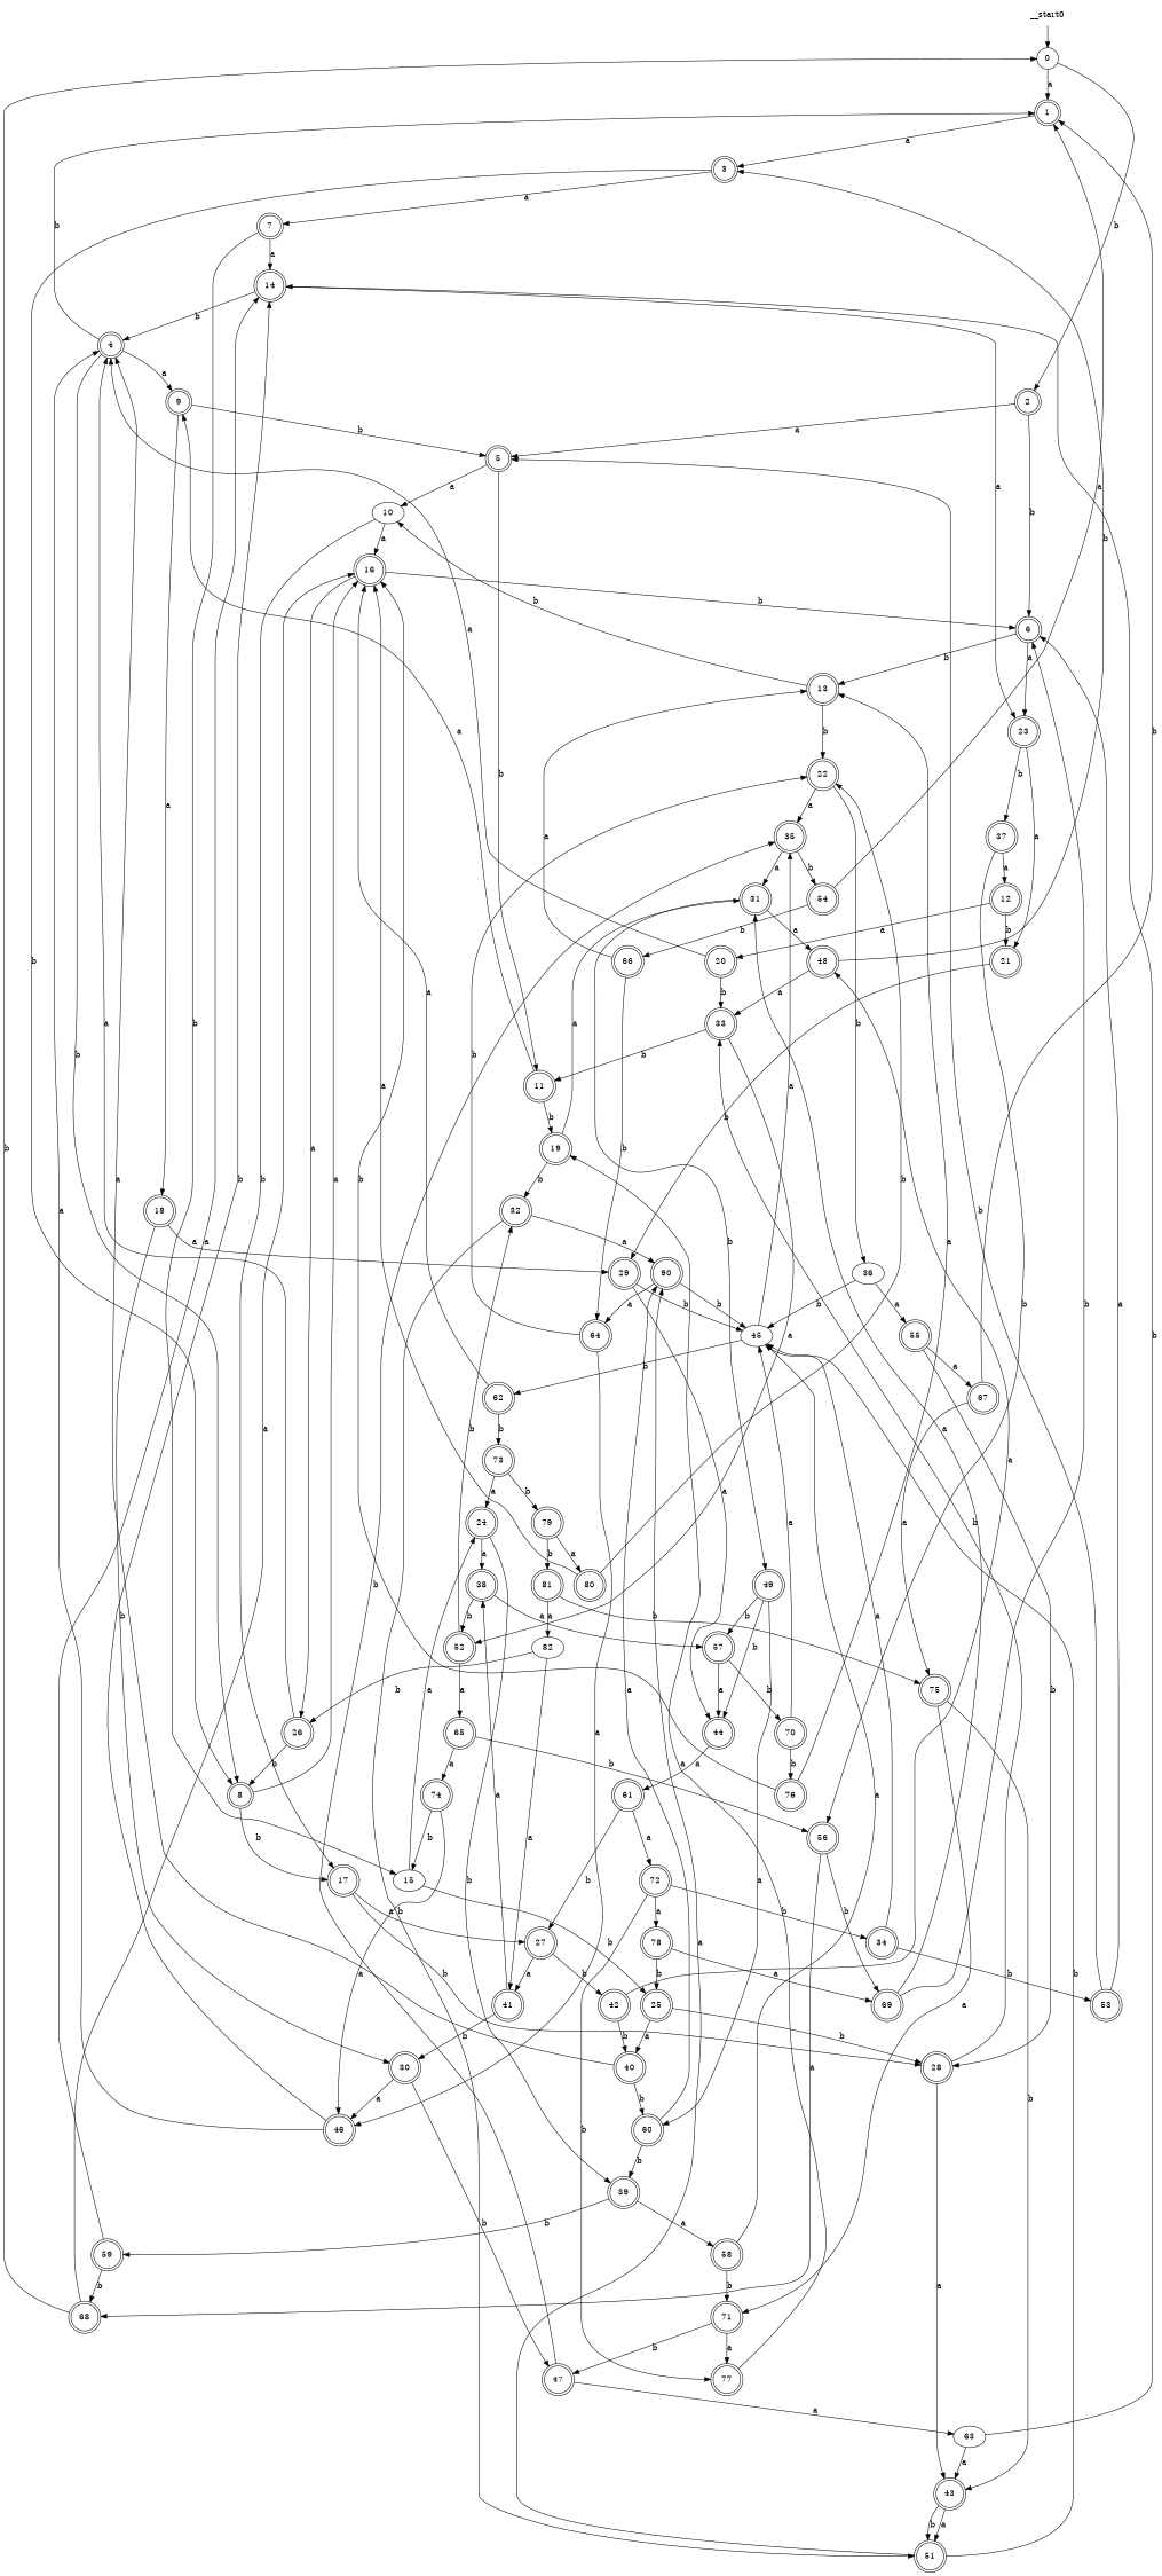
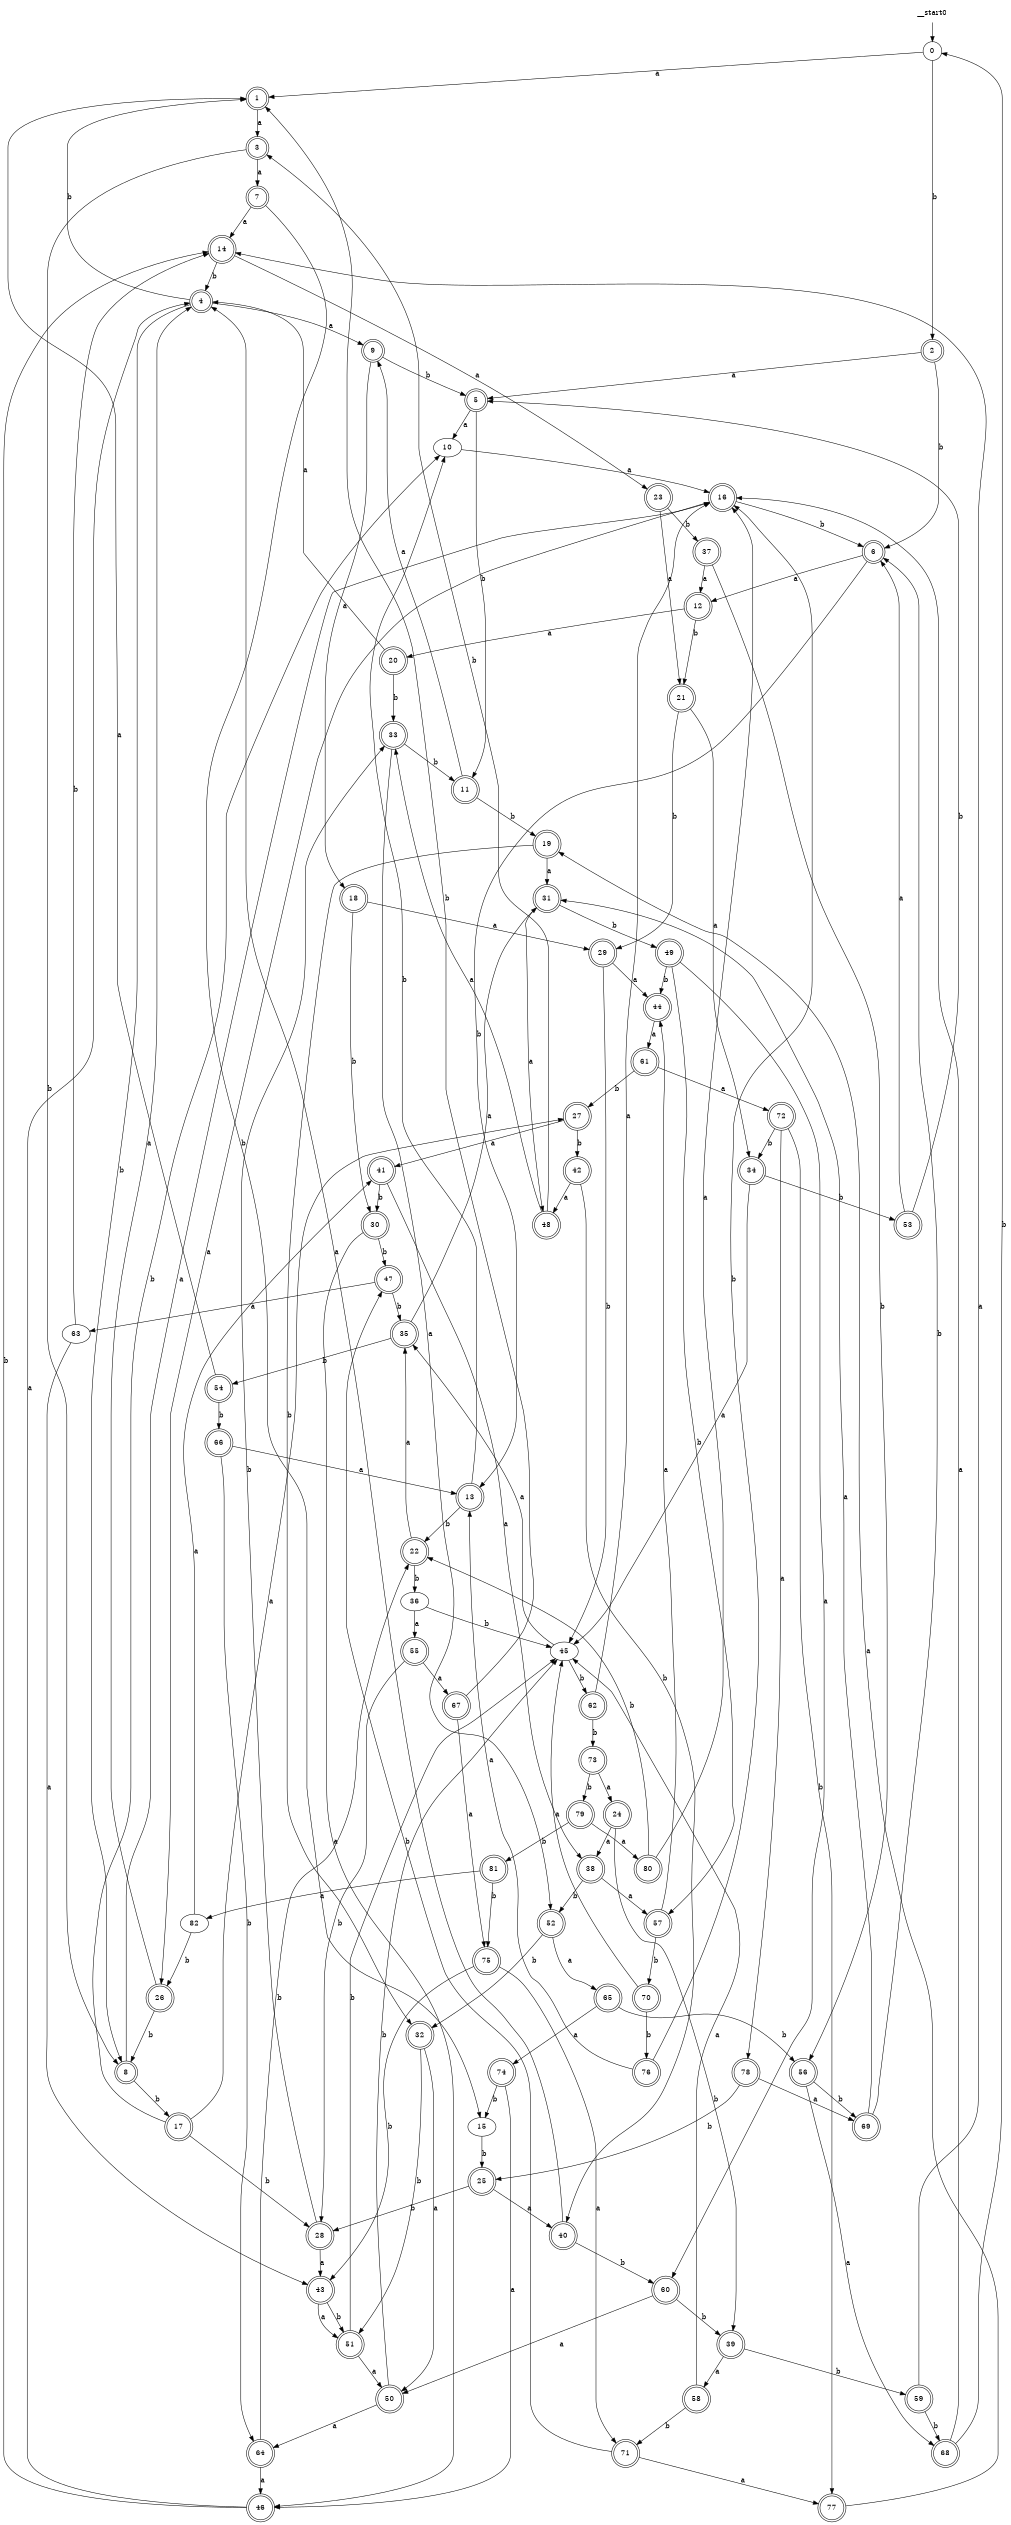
  digraph {
    node [shape=doublecircle]
    __start0 [shape=none]
    0 [shape=circle]
    1
    2
    3
    5
    6
    7
    8
    4
    9
    10 [shape=""]
    11
    12
    13
    14
    15 [shape=""]
    16
    17
    18
    19
    20
    21
    22
    23
    24
    25
    26
    27
    28
    29
    30
    31
    32
    33
    34
    35
    36 [shape=""]
    37
    38
    39
    40
    41
    42
    43
    44
    45 [shape=""]
    46
    47
    48
    49
-   50 [label=90]
+   50
    51
    52
    53
    54
    55
    56
    57
    58
    59
    60
    61
    62
    63 [shape=""]
    64
    65
    66
    67
    68
    69
    70
    71
    72
    73
    74
    75
    76
    77
    78
    79
    80
    81
    82 [shape=""]
    __start0 -> 0
    0 -> 1 [label=a]
    0 -> 2 [label=b]
    1 -> 3 [label=a]
    2 -> 5 [label=a]
    2 -> 6 [label=b]
    3 -> 7 [label=a]
    3 -> 8 [label=b]
    5 -> 10 [label=a]
    5 -> 11 [label=b]
-   6 -> 23 [label=a]
+   6 -> 12 [label=a]
    6 -> 13 [label=b]
    7 -> 14 [label=a]
    7 -> 15 [label=b]
    8 -> 16 [label=a]
    8 -> 17 [label=b]
    4 -> 1 [label=b]
    4 -> 8 [label=b]
    4 -> 9 [label=a]
    9 -> 5 [label=b]
    9 -> 18 [label=a]
    10 -> 16 [label=a]
-   10 -> 17 [label=b]
+   17 -> 10 [label=b]
    11 -> 9 [label=a]
    11 -> 19 [label=b]
    12 -> 20 [label=a]
    12 -> 21 [label=b]
    13 -> 10 [label=b]
    13 -> 22 [label=b]
    14 -> 4 [label=b]
    14 -> 23 [label=a]
-   15 -> 24 [label=a]
    15 -> 25 [label=b]
    16 -> 6 [label=b]
    16 -> 26 [label=a]
    17 -> 27 [label=a]
    17 -> 28 [label=b]
    18 -> 29 [label=a]
    18 -> 30 [label=b]
    19 -> 31 [label=a]
    19 -> 32 [label=b]
    20 -> 4 [label=a]
    20 -> 33 [label=b]
    21 -> 29 [label=b]
+   21 -> 34 [label=a]
    22 -> 35 [label=a]
    22 -> 36 [label=b]
    23 -> 21 [label=a]
    23 -> 37 [label=b]
    24 -> 38 [label=a]
    24 -> 39 [label=b]
    25 -> 28 [label=b]
    25 -> 40 [label=a]
    26 -> 8 [label=b]
    26 -> 4 [label=a]
    27 -> 41 [label=a]
    27 -> 42 [label=b]
    28 -> 33 [label=b]
    28 -> 43 [label=a]
    29 -> 44 [label=a]
    29 -> 45 [label=b]
    30 -> 46 [label=a]
    30 -> 47 [label=b]
    31 -> 48 [label=a]
    31 -> 49 [label=b]
    32 -> 50 [label=a]
    32 -> 51 [label=b]
    33 -> 11 [label=b]
    33 -> 52 [label=a]
    34 -> 45 [label=a]
    34 -> 53 [label=b]
    35 -> 31 [label=a]
    35 -> 54 [label=b]
    36 -> 45 [label=b]
    36 -> 55 [label=a]
    37 -> 12 [label=a]
    37 -> 56 [label=b]
    38 -> 52 [label=b]
    38 -> 57 [label=a]
    39 -> 58 [label=a]
    39 -> 59 [label=b]
    40 -> 4 [label=a]
    40 -> 60 [label=b]
    41 -> 30 [label=b]
    41 -> 38 [label=a]
    42 -> 40 [label=b]
    42 -> 48 [label=a]
    43 -> 51 [label=a]
    43 -> 51 [label=b]
    44 -> 61 [label=a]
    45 -> 35 [label=a]
    45 -> 62 [label=b]
    46 -> 4 [label=a]
    46 -> 14 [label=b]
    47 -> 35 [label=b]
    47 -> 63 [label=a]
    48 -> 3 [label=b]
    48 -> 33 [label=a]
    49 -> 44 [label=b]
    49 -> 57 [label=b]
    49 -> 60 [label=a]
    50 -> 45 [label=b]
    50 -> 64 [label=a]
    51 -> 45 [label=b]
    51 -> 50 [label=a]
    52 -> 32 [label=b]
    52 -> 65 [label=a]
    53 -> 5 [label=b]
    53 -> 6 [label=a]
    54 -> 1 [label=a]
    54 -> 66 [label=b]
    55 -> 28 [label=b]
    55 -> 67 [label=a]
    56 -> 68 [label=a]
    56 -> 69 [label=b]
    57 -> 44 [label=a]
    57 -> 70 [label=b]
    58 -> 45 [label=a]
    58 -> 71 [label=b]
    59 -> 14 [label=a]
    59 -> 68 [label=b]
    60 -> 39 [label=b]
    60 -> 50 [label=a]
    61 -> 27 [label=b]
    61 -> 72 [label=a]
    62 -> 16 [label=a]
    62 -> 73 [label=b]
    63 -> 14 [label=b]
    63 -> 43 [label=a]
    64 -> 22 [label=b]
    64 -> 46 [label=a]
    65 -> 56 [label=b]
    65 -> 74 [label=a]
    66 -> 13 [label=a]
    66 -> 64 [label=b]
    67 -> 1 [label=b]
    67 -> 75 [label=a]
    68 -> 0 [label=b]
    68 -> 16 [label=a]
    69 -> 6 [label=b]
    69 -> 31 [label=a]
    70 -> 45 [label=a]
    70 -> 76 [label=b]
    71 -> 47 [label=b]
    71 -> 77 [label=a]
    72 -> 34 [label=b]
    72 -> 77 [label=b]
    72 -> 78 [label=a]
    73 -> 24 [label=a]
    73 -> 79 [label=b]
    74 -> 15 [label=b]
    74 -> 46 [label=a]
    75 -> 43 [label=b]
    75 -> 71 [label=a]
    76 -> 13 [label=a]
    76 -> 16 [label=b]
    77 -> 19 [label=a]
    78 -> 25 [label=b]
    78 -> 69 [label=a]
    79 -> 80 [label=a]
    79 -> 81 [label=b]
    80 -> 16 [label=a]
    80 -> 22 [label=b]
    81 -> 75 [label=b]
    81 -> 82 [label=a]
    82 -> 26 [label=b]
    82 -> 41 [label=a]
  }
